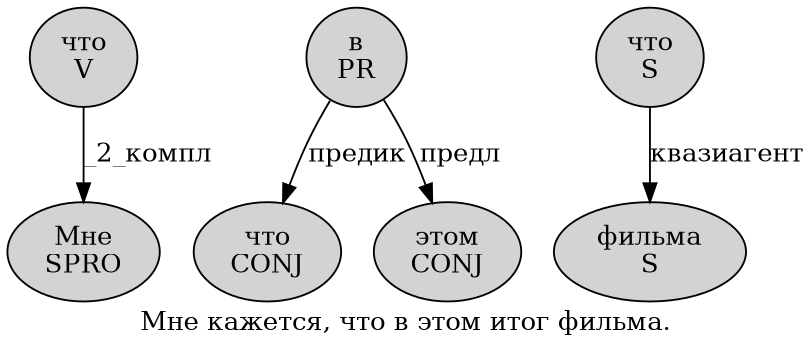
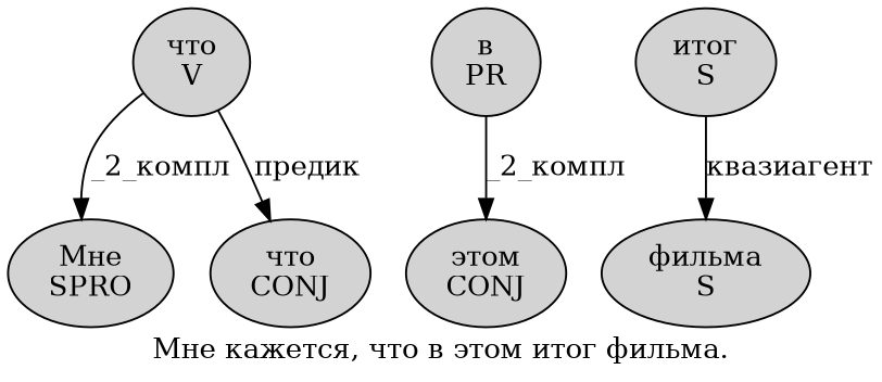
  digraph {
    label="Мне кажется, что в этом итог фильма."
    node [fillcolor=lightgray penwidth=1 shape=ellipse style=filled]
    n1 [label="Мне\nSPRO"]
    n2 [label="что\nV"]
    n3 [label="что\nCONJ"]
    n4 [label="в\nPR"]
    n5 [label="этом\nCONJ"]
-   n6 [label="что\nS"]
+   n6 [label="итог\nS"]
    n7 [label="фильма\nS"]
    n2 -> n1 [label="_2_компл"]
-   n4 -> n3 [label="предик"]
-   n4 -> n5 [label="предл"]
+   n2 -> n3 [label="предик"]
+   n4 -> n5 [label="_2_компл"]
    n6 -> n7 [label="квазиагент"]
  }
